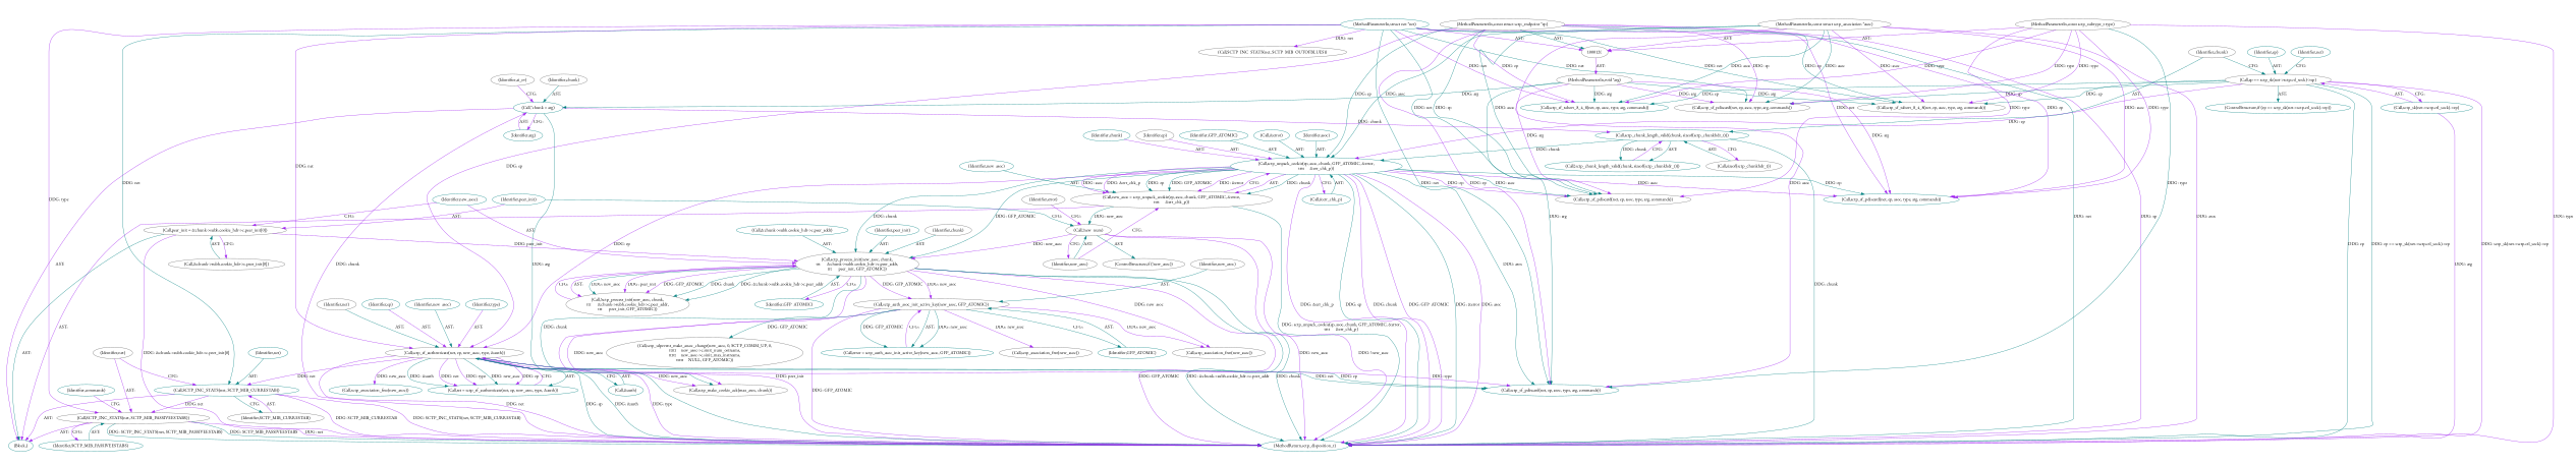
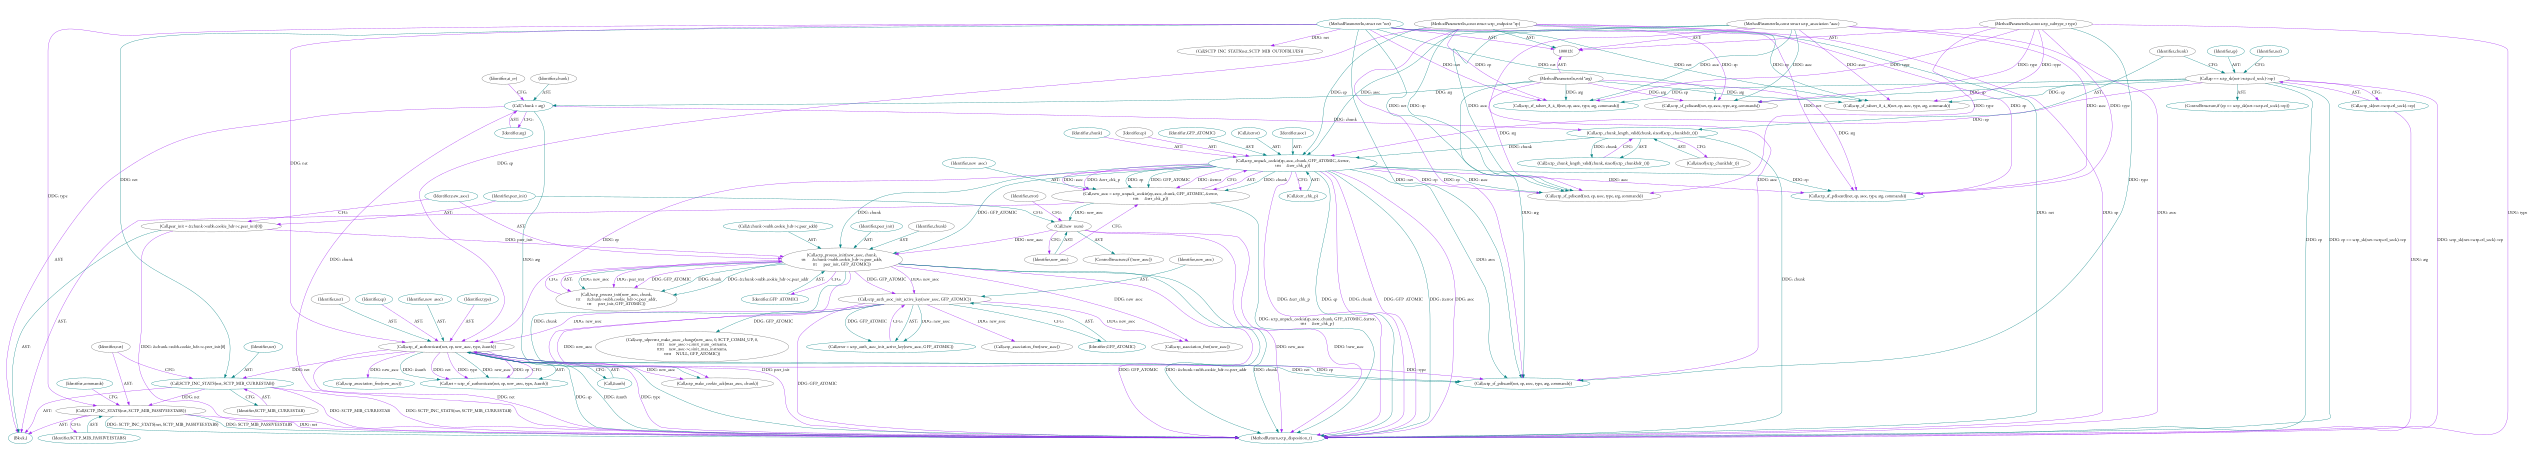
  digraph {
    fontname="EB Garamond"
    node [color=teal fontname="EB Garamond"]
    edge [color=purple fontname="EB Garamond"]
    n1 [color=gray40 label="(Call,SCTP_INC_STATS(net, SCTP_MIB_PASSIVEESTABS))"]
    n2 [label="(Identifier,SCTP_MIB_PASSIVEESTABS)"]
    n3 [label="(Block,)"]
    n4 [label="(MethodReturn,sctp_disposition_t)"]
    n5 [label="(Call,SCTP_INC_STATS(net, SCTP_MIB_CURRESTAB))"]
    n6 [color=gray40 label="(Identifier,SCTP_MIB_CURRESTAB)"]
    n7 [color=gray40 label="(Call,sctp_sf_authenticate(net, ep, new_asoc, type, &auth))"]
    n8 [label="(Call,&auth)"]
    n9 [label="(Call,ret = sctp_sf_authenticate(net, ep, new_asoc, type, &auth))"]
    n10 [color=gray40 label="(Call,sctp_make_cookie_ack(max_asoc, chunk))"]
    n11 [label="(Call,sctp_sf_pdiscard(net, ep, asoc, type, arg, commands))"]
    n12 [label="(Call,sctp_association_free(new_asoc))"]
    n13 [label="(MethodParameterIn,struct net *net)"]
    n14 [color=gray40 label="(Call,sctp_sf_tabort_8_4_8(net, ep, asoc, type, arg, commands))"]
    n15 [label="(Call,sctp_sf_pdiscard(net, ep, asoc, type, arg, commands))"]
    n16 [color=gray40 label="(Call,sctp_sf_pdiscard(net, ep, asoc, type, arg, commands))"]
    n17 [color=gray40 label="(Call,sctp_sf_pdiscard(net, ep, asoc, type, arg, commands))"]
    n18 [color=gray40 label="(Call,SCTP_INC_STATS(net, SCTP_MIB_OUTOFBLUES))"]
    n19 [label="(Call,sctp_sf_tabort_8_4_8(net, ep, asoc, type, arg, commands))"]
    1000120 [color=gray40]
    n21 [label="(Call,sctp_unpack_cookie(ep, asoc, chunk, GFP_ATOMIC, &error,\n\t\t\t\t      &err_chk_p))"]
    n22 [color=gray40 label="(Call,sctp_process_init(new_asoc, chunk,\n\t\t\t       &chunk->subh.cookie_hdr->c.peer_addr,\n\t\t\t       peer_init, GFP_ATOMIC))"]
    n23 [color=gray40 label="(Call,new_asoc = sctp_unpack_cookie(ep, asoc, chunk, GFP_ATOMIC, &error,\n\t\t\t\t      &err_chk_p))"]
    n24 [label="(Call,&err_chk_p)"]
    n25 [color=gray40 label="(Call,sctp_auth_asoc_init_active_key(new_asoc, GFP_ATOMIC))"]
    n26 [color=gray40 label="(Call,sctp_association_free(new_asoc))"]
    n27 [label="(Identifier,GFP_ATOMIC)"]
    n28 [color=gray40 label="(Call,!sctp_process_init(new_asoc, chunk,\n\t\t\t       &chunk->subh.cookie_hdr->c.peer_addr,\n\t\t\t       peer_init, GFP_ATOMIC))"]
    n29 [color=gray40 label="(Call,!new_num)"]
    n30 [color=gray40 label="(Call,ep == sctp_sk(net->sctp.ctl_sock)->ep)"]
    n31 [label="(ControlStructure,if (ep == sctp_sk(net->sctp.ctl_sock)->ep))"]
    n32 [label="(Call,sctp_sk(net->sctp.ctl_sock)->ep)"]
    n33 [color=gray40 label="(MethodParameterIn,const struct sctp_endpoint *ep)"]
    n34 [color=gray40 label="(MethodParameterIn,const struct sctp_association *asoc)"]
    n35 [label="(Call,sctp_chunk_length_valid(chunk, sizeof(sctp_chunkhdr_t)))"]
    n36 [label="(Call,!sctp_chunk_length_valid(chunk, sizeof(sctp_chunkhdr_t)))"]
    n37 [color=gray40 label="(Call,sizeof(sctp_chunkhdr_t))"]
    n38 [label="(Call,*chunk = arg)"]
    n39 [label="(Identifier,arg)"]
    n40 [color=gray40 label="(MethodParameterIn,void *arg)"]
    n41 [label="(Call,error = sctp_auth_asoc_init_active_key(new_asoc, GFP_ATOMIC))"]
    n42 [color=gray40 label="(Call,sctp_association_free(new_asoc))"]
    n43 [label="(Identifier,GFP_ATOMIC)"]
    n44 [color=gray40 label="(Call,sctp_ulpevent_make_assoc_change(new_asoc, 0, SCTP_COMM_UP, 0,\n\t\t\t\t\t     new_asoc->c.sinit_num_ostreams,\n\t\t\t\t\t     new_asoc->c.sinit_max_instreams,\n\t\t\t\t\t     NULL, GFP_ATOMIC))"]
    n45 [color=gray40 label="(Identifier,new_asoc)"]
    n46 [color=gray40 label="(ControlStructure,if (!new_asoc))"]
    n47 [color=gray40 label="(Call,peer_init = &chunk->subh.cookie_hdr->c.peer_init[0])"]
-   n48 [color=gray40 label="(Call,&chunk->subh.cookie_hdr->c.peer_init[0])"]
    n49 [color=gray40 label="(MethodParameterIn,const sctp_subtype_t type)"]
    n50 [label="(Identifier,net)"]
    n51 [color=gray40 label="(Identifier,ep)"]
    n52 [label="(Identifier,GFP_ATOMIC)"]
    n53 [label="(Identifier,ep)"]
    n54 [label="(Identifier,net)"]
    n55 [label="(Identifier,peer_init)"]
    n56 [label="(Identifier,commands)"]
    n57 [label="(Call,&error)"]
    n58 [color=gray40 label="(Identifier,error)"]
    n59 [label="(Identifier,asoc)"]
    n60 [label="(Identifier,new_asoc)"]
    n61 [color=gray40 label="(Identifier,ai_ev)"]
    n62 [label="(Identifier,new_asoc)"]
    n63 [label="(Identifier,ep)"]
    n64 [label="(Identifier,chunk)"]
    n65 [color=gray40 label="(Identifier,new_asoc)"]
    n66 [color=gray40 label="(Identifier,chunk)"]
    n67 [label="(Call,&chunk->subh.cookie_hdr->c.peer_addr)"]
    n68 [label="(Identifier,new_asoc)"]
    n69 [color=gray40 label="(Identifier,net)"]
    n70 [label="(Identifier,peer_init)"]
    n71 [label="(Identifier,type)"]
    n72 [color=gray40 label="(Identifier,chunk)"]
    n73 [color=gray40 label="(Identifier,net)"]
    n74 [color=gray40 label="(Identifier,chunk)"]
    n1 -> n2 [label="CFG: "]
    n1 -> n3 [label="AST: "]
    n1 -> n4 [color=teal label="DDG: SCTP_INC_STATS(net, SCTP_MIB_PASSIVEESTABS)"]
    n1 -> n4 [color=teal label="DDG: SCTP_MIB_PASSIVEESTABS"]
    n1 -> n4 [label="DDG: net"]
    n2 -> n1 [color=teal label="AST: "]
    n5 -> n1 [label="DDG: net"]
    n5 -> n3 [label="AST: "]
    n5 -> n4 [label="DDG: SCTP_INC_STATS(net, SCTP_MIB_CURRESTAB)"]
    n5 -> n4 [label="DDG: SCTP_MIB_CURRESTAB"]
    n5 -> n6 [color=teal label="CFG: "]
    n6 -> n5 [label="AST: "]
    n7 -> n4 [color=teal label="DDG: ep"]
    n7 -> n4 [color=teal label="DDG: &auth"]
    n7 -> n4 [label="DDG: type"]
    n7 -> n4 [label="DDG: net"]
    n7 -> n5 [label="DDG: net"]
    n7 -> n8 [color=teal label="CFG: "]
    n7 -> n9 [color=teal label="AST: "]
    n7 -> n9 [color=teal label="DDG: &auth"]
    n7 -> n9 [label="DDG: net"]
    n7 -> n9 [label="DDG: type"]
    n7 -> n9 [color=teal label="DDG: new_asoc"]
    n7 -> n9 [label="DDG: ep"]
    n7 -> n10 [label="DDG: new_asoc"]
    n7 -> n11 [color=teal label="DDG: net"]
    n7 -> n11 [color=teal label="DDG: ep"]
    n7 -> n11 [label="DDG: type"]
    n7 -> n12 [label="DDG: new_asoc"]
    n8 -> n7 [color=teal label="AST: "]
    n9 -> n7 [label="CFG: "]
    n13 -> n1 [label="DDG: type"]
    n13 -> n4 [color=teal label="DDG: net"]
    n13 -> n5 [color=teal label="DDG: net"]
    n13 -> n7 [label="DDG: net"]
    n13 -> n11 [color=teal label="DDG: net"]
    n13 -> n14 [color=teal label="DDG: net"]
    n13 -> n15 [label="DDG: net"]
    n13 -> n16 [color=teal label="DDG: net"]
    n13 -> n17 [color=teal label="DDG: net"]
    n13 -> n18 [label="DDG: net"]
    n13 -> n19 [label="DDG: net"]
    n13 -> 1000120 [label="AST: "]
    n21 -> n4 [label="DDG: &err_chk_p"]
    n21 -> n4 [color=teal label="DDG: ep"]
    n21 -> n4 [label="DDG: chunk"]
    n21 -> n4 [label="DDG: GFP_ATOMIC"]
    n21 -> n4 [color=teal label="DDG: &error"]
    n21 -> n4 [label="DDG: asoc"]
    n21 -> n7 [label="DDG: ep"]
    n21 -> n11 [color=teal label="DDG: asoc"]
    n21 -> n15 [color=teal label="DDG: ep"]
    n21 -> n15 [label="DDG: asoc"]
    n21 -> n17 [label="DDG: ep"]
    n21 -> n17 [color=teal label="DDG: asoc"]
    n21 -> n22 [color=teal label="DDG: chunk"]
    n21 -> n22 [color=teal label="DDG: GFP_ATOMIC"]
    n21 -> n23 [label="AST: "]
    n21 -> n23 [label="DDG: &err_chk_p"]
    n21 -> n23 [color=teal label="DDG: chunk"]
    n21 -> n23 [label="DDG: asoc"]
    n21 -> n23 [color=teal label="DDG: ep"]
    n21 -> n23 [color=teal label="DDG: GFP_ATOMIC"]
    n21 -> n23 [label="DDG: &error"]
    n21 -> n24 [label="CFG: "]
    n22 -> n4 [label="DDG: GFP_ATOMIC"]
    n22 -> n4 [color=teal label="DDG: &chunk->subh.cookie_hdr->c.peer_addr"]
    n22 -> n4 [color=teal label="DDG: chunk"]
    n22 -> n4 [label="DDG: peer_init"]
    n22 -> n10 [color=teal label="DDG: chunk"]
    n22 -> n25 [label="DDG: new_asoc"]
    n22 -> n25 [label="DDG: GFP_ATOMIC"]
    n22 -> n26 [label="DDG: new_asoc"]
    n22 -> n27 [label="CFG: "]
    n22 -> n28 [label="AST: "]
    n22 -> n28 [color=teal label="DDG: new_asoc"]
    n22 -> n28 [label="DDG: peer_init"]
    n22 -> n28 [label="DDG: GFP_ATOMIC"]
    n22 -> n28 [color=teal label="DDG: chunk"]
    n22 -> n28 [color=teal label="DDG: &chunk->subh.cookie_hdr->c.peer_addr"]
    n23 -> n3 [label="AST: "]
    n23 -> n4 [color=teal label="DDG: sctp_unpack_cookie(ep, asoc, chunk, GFP_ATOMIC, &error,\n\t\t\t\t      &err_chk_p)"]
    n23 -> n21 [label="CFG: "]
    n23 -> n29 [color=teal label="DDG: new_asoc"]
    n24 -> n21 [color=teal label="AST: "]
    n25 -> n4 [label="DDG: GFP_ATOMIC"]
+   n25 -> n7 [label="DDG: new_asoc"]
    n25 -> n10 [label="DDG: new_asoc"]
    n25 -> n26 [label="DDG: new_asoc"]
    n25 -> n41 [color=teal label="AST: "]
    n25 -> n41 [color=teal label="DDG: new_asoc"]
    n25 -> n41 [color=teal label="DDG: GFP_ATOMIC"]
    n25 -> n42 [label="DDG: new_asoc"]
    n25 -> n43 [color=teal label="CFG: "]
    n25 -> n44 [color=teal label="DDG: GFP_ATOMIC"]
    n27 -> n22 [color=teal label="AST: "]
    n28 -> n22 [label="CFG: "]
    n29 -> n4 [label="DDG: !new_asoc"]
    n29 -> n4 [label="DDG: new_asoc"]
    n29 -> n22 [label="DDG: new_asoc"]
    n29 -> n45 [label="CFG: "]
    n29 -> n46 [color=teal label="AST: "]
    n30 -> n4 [label="DDG: sctp_sk(net->sctp.ctl_sock)->ep"]
    n30 -> n4 [color=teal label="DDG: ep"]
    n30 -> n4 [color=teal label="DDG: ep == sctp_sk(net->sctp.ctl_sock)->ep"]
    n30 -> n14 [color=teal label="DDG: ep"]
    n30 -> n16 [color=teal label="DDG: ep"]
    n30 -> n19 [color=teal label="DDG: ep"]
    n30 -> n21 [label="DDG: ep"]
    n30 -> n31 [color=teal label="AST: "]
    n30 -> n32 [label="CFG: "]
    n32 -> n4 [label="DDG: arg"]
    n32 -> n30 [label="AST: "]
    n33 -> n4 [label="DDG: ep"]
    n33 -> n7 [label="DDG: ep"]
    n33 -> n11 [label="DDG: ep"]
    n33 -> n14 [color=teal label="DDG: ep"]
    n33 -> n15 [label="DDG: ep"]
    n33 -> n16 [label="DDG: ep"]
    n33 -> n17 [color=teal label="DDG: ep"]
    n33 -> n19 [label="DDG: ep"]
    n33 -> 1000120 [color=teal label="AST: "]
    n33 -> n21 [color=teal label="DDG: ep"]
    n34 -> n4 [label="DDG: asoc"]
    n34 -> n11 [label="DDG: asoc"]
    n34 -> n14 [label="DDG: asoc"]
    n34 -> n15 [label="DDG: asoc"]
    n34 -> n16 [color=teal label="DDG: asoc"]
    n34 -> n17 [color=teal label="DDG: asoc"]
    n34 -> n19 [color=teal label="DDG: asoc"]
    n34 -> 1000120 [label="AST: "]
    n34 -> n21 [color=teal label="DDG: asoc"]
    n35 -> n4 [color=teal label="DDG: chunk"]
    n35 -> n21 [color=teal label="DDG: chunk"]
    n35 -> n36 [color=teal label="AST: "]
    n35 -> n36 [color=teal label="DDG: chunk"]
    n35 -> n37 [label="CFG: "]
    n36 -> n35 [label="CFG: "]
    n37 -> n35 [color=teal label="AST: "]
    n38 -> n3 [label="AST: "]
    n38 -> n4 [label="DDG: chunk"]
    n38 -> n4 [color=teal label="DDG: arg"]
    n38 -> n35 [label="DDG: chunk"]
    n38 -> n39 [label="CFG: "]
    n39 -> n38 [label="AST: "]
    n40 -> n11 [color=teal label="DDG: arg"]
    n40 -> n14 [color=teal label="DDG: arg"]
    n40 -> n15 [label="DDG: arg"]
    n40 -> n16 [label="DDG: arg"]
    n40 -> n17 [label="DDG: arg"]
    n40 -> n19 [color=teal label="DDG: arg"]
-   1000120 -> n40 [label="AST: "]
+   n40 -> 1000120 [label="AST: "]
    n40 -> n38 [color=teal label="DDG: arg"]
    n41 -> n25 [label="CFG: "]
    n43 -> n25 [color=teal label="AST: "]
    n45 -> n23 [label="CFG: "]
    n45 -> n29 [color=teal label="AST: "]
    n47 -> n3 [color=teal label="AST: "]
    n47 -> n4 [label="DDG: &chunk->subh.cookie_hdr->c.peer_init[0]"]
    n47 -> n22 [label="DDG: peer_init"]
-   n47 -> n48 [label="CFG: "]
-   n48 -> n47 [color=teal label="AST: "]
    n49 -> n4 [label="DDG: type"]
    n49 -> n11 [color=teal label="DDG: type"]
    n49 -> n14 [label="DDG: type"]
    n49 -> n15 [label="DDG: type"]
    n49 -> n16 [label="DDG: type"]
    n49 -> n17 [label="DDG: type"]
    n49 -> n19 [label="DDG: type"]
    n49 -> 1000120 [label="AST: "]
    n50 -> n5 [color=teal label="AST: "]
    n51 -> n21 [label="AST: "]
    n52 -> n21 [color=teal label="AST: "]
    n53 -> n7 [label="AST: "]
    n54 -> n30 [color=teal label="CFG: "]
    n55 -> n29 [color=teal label="CFG: "]
    n55 -> n47 [label="AST: "]
    n56 -> n1 [label="CFG: "]
    n57 -> n21 [color=teal label="AST: "]
    n58 -> n29 [label="CFG: "]
    n59 -> n21 [color=teal label="AST: "]
    n60 -> n7 [color=teal label="AST: "]
    n61 -> n38 [label="CFG: "]
    n62 -> n23 [color=teal label="AST: "]
    n63 -> n30 [color=teal label="AST: "]
    n64 -> n21 [label="AST: "]
    n65 -> n25 [color=teal label="AST: "]
    n66 -> n30 [color=teal label="CFG: "]
    n66 -> n35 [color=teal label="AST: "]
    n67 -> n22 [color=teal label="AST: "]
    n68 -> n22 [label="AST: "]
    n68 -> n47 [label="CFG: "]
    n69 -> n1 [label="AST: "]
    n69 -> n5 [label="CFG: "]
    n70 -> n22 [color=teal label="AST: "]
    n71 -> n7 [label="AST: "]
    n72 -> n38 [color=teal label="AST: "]
    n73 -> n7 [color=teal label="AST: "]
    n74 -> n22 [color=teal label="AST: "]
  }
